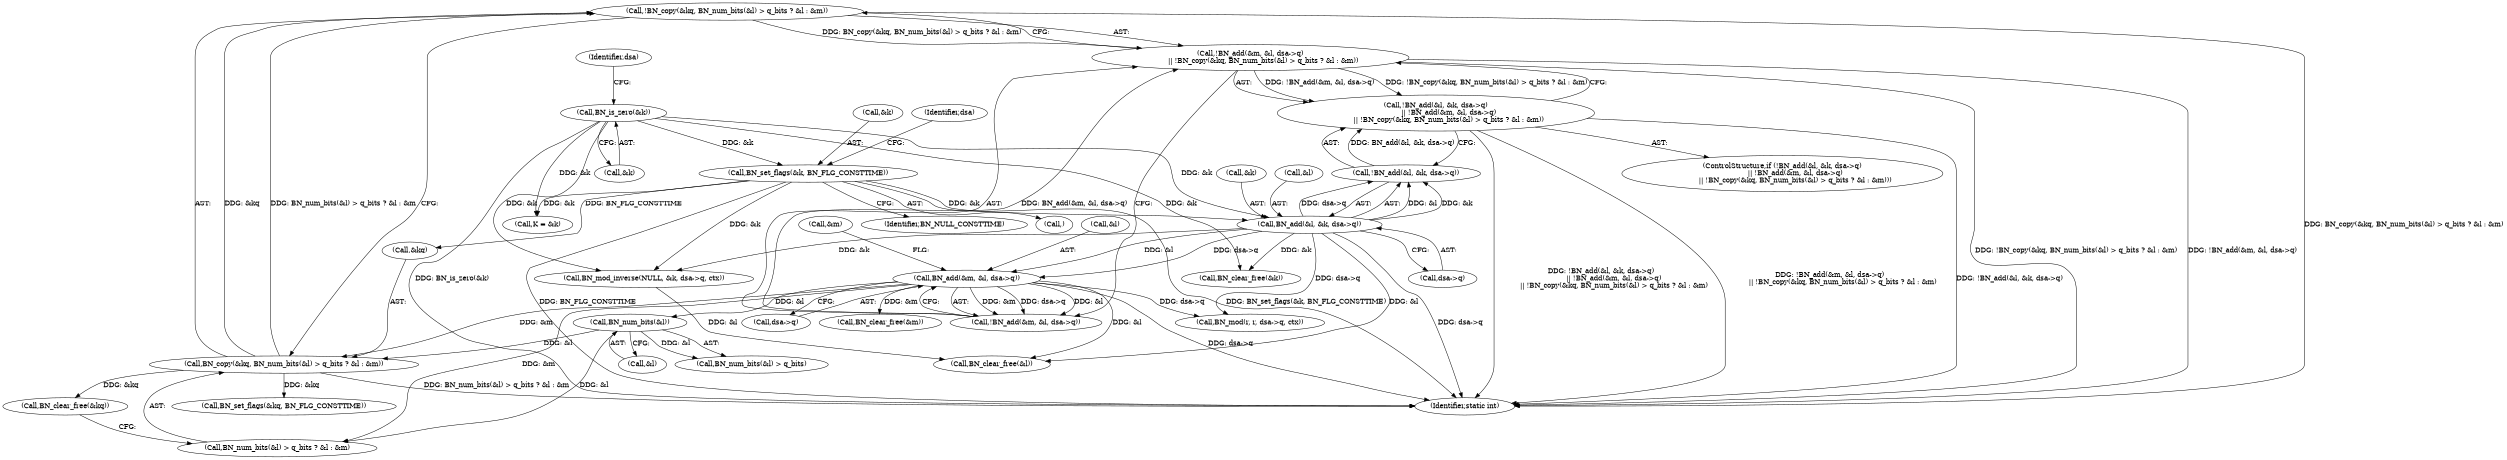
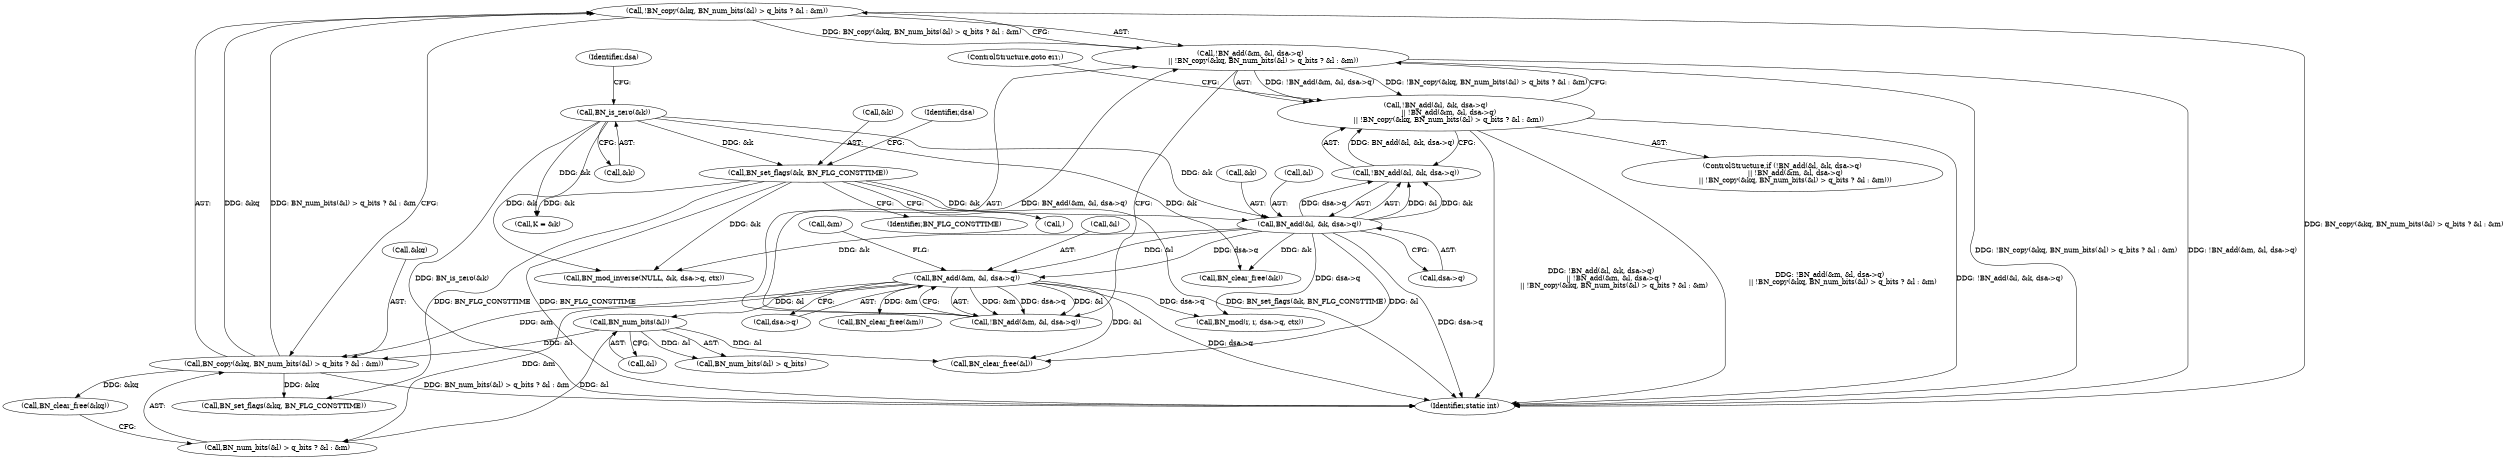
  digraph {
    n1 [label="(Call,!BN_copy(&kq, BN_num_bits(&l) > q_bits ? &l : &m))"]
    n2 [label="(Call,BN_copy(&kq, BN_num_bits(&l) > q_bits ? &l : &m))"]
    n3 [label="(Call,!BN_add(&m, &l, dsa->q)\n            || !BN_copy(&kq, BN_num_bits(&l) > q_bits ? &l : &m))"]
    n4 [label="(Identifier,static int)"]
    n5 [label="(Call,BN_clear_free(&kq))"]
    n6 [label="(Call,BN_set_flags(&kq, BN_FLG_CONSTTIME))"]
    n7 [label="(Call,!BN_add(&m, &l, dsa->q))"]
    n8 [label="(Call,!BN_add(&l, &k, dsa->q)\n            || !BN_add(&m, &l, dsa->q)\n            || !BN_copy(&kq, BN_num_bits(&l) > q_bits ? &l : &m))"]
    n9 [label="(Call,BN_num_bits(&l) > q_bits ? &l : &m)"]
    n10 [label="(Call,BN_num_bits(&l))"]
    n11 [label="(Call,&l)"]
    n12 [label="(Call,BN_clear_free(&l))"]
    n13 [label="(Call,BN_num_bits(&l) > q_bits)"]
    n14 [label="(Call,BN_add(&m, &l, dsa->q))"]
    n15 [label="(Call,dsa->q)"]
    n16 [label="(Call,BN_mod(r, r, dsa->q, ctx))"]
    n17 [label="(Call,BN_clear_free(&m))"]
    n18 [label="(Call,BN_add(&l, &k, dsa->q))"]
    n19 [label="(Call,BN_mod_inverse(NULL, &k, dsa->q, ctx))"]
    n20 [label="(Call,BN_clear_free(&k))"]
    n21 [label="(Call,dsa->q)"]
    n22 [label="(Call,!BN_add(&l, &k, dsa->q))"]
    n23 [label="(Call,BN_is_zero(&k))"]
    n24 [label="(Call,BN_set_flags(&k, BN_FLG_CONSTTIME))"]
    n25 [label="(Call,&k)"]
    n26 [label="(Call,K = &k)"]
-   n27 [label="(Identifier,BN_NULL_CONSTTIME)"]
+   n27 [label="(Identifier,BN_FLG_CONSTTIME)"]
    n28 [label="(Call,)"]
    n29 [label="(ControlStructure,if (!BN_add(&l, &k, dsa->q)\n            || !BN_add(&m, &l, dsa->q)\n            || !BN_copy(&kq, BN_num_bits(&l) > q_bits ? &l : &m)))"]
    n30 [label="(Call,&k)"]
    n31 [label="(Call,&kq)"]
    n32 [label="(Call,&m)"]
    n33 [label="(Call,&l)"]
    n34 [label="(Call,&l)"]
    n35 [label="(Call,&k)"]
    n36 [label="(Identifier,dsa)"]
    n37 [label="(Identifier,dsa)"]
+   n38 [label="(ControlStructure,goto err;)"]
    n1 -> n2 [label="CFG: "]
    n1 -> n3 [label="AST: "]
    n1 -> n3 [label="DDG: BN_copy(&kq, BN_num_bits(&l) > q_bits ? &l : &m)"]
    n1 -> n4 [label="DDG: BN_copy(&kq, BN_num_bits(&l) > q_bits ? &l : &m)"]
    n2 -> n1 [label="AST: "]
    n2 -> n1 [label="DDG: &kq"]
    n2 -> n1 [label="DDG: BN_num_bits(&l) > q_bits ? &l : &m"]
    n2 -> n4 [label="DDG: BN_num_bits(&l) > q_bits ? &l : &m"]
    n2 -> n5 [label="DDG: &kq"]
    n2 -> n6 [label="DDG: &kq"]
    n3 -> n1 [label="CFG: "]
    n3 -> n4 [label="DDG: !BN_copy(&kq, BN_num_bits(&l) > q_bits ? &l : &m)"]
    n3 -> n4 [label="DDG: !BN_add(&m, &l, dsa->q)"]
    n3 -> n7 [label="CFG: "]
    n3 -> n8 [label="AST: "]
    n3 -> n8 [label="DDG: !BN_add(&m, &l, dsa->q)"]
    n3 -> n8 [label="DDG: !BN_copy(&kq, BN_num_bits(&l) > q_bits ? &l : &m)"]
    n5 -> n9 [label="CFG: "]
    n7 -> n3 [label="AST: "]
    n7 -> n3 [label="DDG: BN_add(&m, &l, dsa->q)"]
    n7 -> n14 [label="CFG: "]
    n8 -> n3 [label="CFG: "]
    n8 -> n4 [label="DDG: !BN_add(&l, &k, dsa->q)"]
    n8 -> n4 [label="DDG: !BN_add(&l, &k, dsa->q)\n            || !BN_add(&m, &l, dsa->q)\n            || !BN_copy(&kq, BN_num_bits(&l) > q_bits ? &l : &m)"]
    n8 -> n4 [label="DDG: !BN_add(&m, &l, dsa->q)\n            || !BN_copy(&kq, BN_num_bits(&l) > q_bits ? &l : &m)"]
    n8 -> n22 [label="CFG: "]
    n8 -> n29 [label="AST: "]
    n9 -> n2 [label="AST: "]
    n10 -> n2 [label="DDG: &l"]
    n10 -> n9 [label="DDG: &l"]
    n10 -> n11 [label="CFG: "]
-   n19 -> n12 [label="DDG: &l"]
+   n10 -> n12 [label="DDG: &l"]
    n10 -> n13 [label="AST: "]
    n10 -> n13 [label="DDG: &l"]
    n11 -> n10 [label="AST: "]
    n14 -> n2 [label="DDG: &m"]
    n14 -> n4 [label="DDG: dsa->q"]
    n14 -> n7 [label="AST: "]
    n14 -> n7 [label="DDG: &m"]
    n14 -> n7 [label="DDG: &l"]
    n14 -> n7 [label="DDG: dsa->q"]
    n14 -> n9 [label="DDG: &m"]
    n14 -> n10 [label="DDG: &l"]
    n14 -> n12 [label="DDG: &l"]
    n14 -> n15 [label="CFG: "]
    n14 -> n16 [label="DDG: dsa->q"]
    n14 -> n17 [label="DDG: &m"]
    n15 -> n14 [label="AST: "]
    n18 -> n4 [label="DDG: dsa->q"]
    n18 -> n12 [label="DDG: &l"]
    n18 -> n14 [label="DDG: &l"]
    n18 -> n14 [label="DDG: dsa->q"]
    n18 -> n16 [label="DDG: dsa->q"]
    n18 -> n19 [label="DDG: &k"]
    n18 -> n20 [label="DDG: &k"]
    n18 -> n21 [label="CFG: "]
    n18 -> n22 [label="AST: "]
    n18 -> n22 [label="DDG: &l"]
    n18 -> n22 [label="DDG: &k"]
    n18 -> n22 [label="DDG: dsa->q"]
    n21 -> n18 [label="AST: "]
    n22 -> n8 [label="AST: "]
    n22 -> n8 [label="DDG: BN_add(&l, &k, dsa->q)"]
    n22 -> n18 [label="AST: "]
    n23 -> n4 [label="DDG: BN_is_zero(&k)"]
    n23 -> n18 [label="DDG: &k"]
    n23 -> n19 [label="DDG: &k"]
    n23 -> n20 [label="DDG: &k"]
    n23 -> n24 [label="DDG: &k"]
    n23 -> n25 [label="CFG: "]
    n23 -> n26 [label="DDG: &k"]
    n24 -> n4 [label="DDG: BN_FLG_CONSTTIME"]
    n24 -> n4 [label="DDG: BN_set_flags(&k, BN_FLG_CONSTTIME)"]
-   n24 -> n31 [label="DDG: BN_FLG_CONSTTIME"]
+   n24 -> n6 [label="DDG: BN_FLG_CONSTTIME"]
    n24 -> n18 [label="DDG: &k"]
    n24 -> n19 [label="DDG: &k"]
    n24 -> n26 [label="DDG: &k"]
    n24 -> n27 [label="CFG: "]
-   n24 -> n28 [label="AST: "]
+   n24 -> n28 [label="CFG: "]
    n25 -> n23 [label="AST: "]
    n30 -> n18 [label="AST: "]
    n31 -> n2 [label="AST: "]
    n32 -> n14 [label="FLG: "]
    n33 -> n14 [label="AST: "]
    n34 -> n18 [label="AST: "]
    n35 -> n24 [label="AST: "]
    n36 -> n23 [label="CFG: "]
    n37 -> n24 [label="CFG: "]
+   n38 -> n8 [label="CFG: "]
  }
